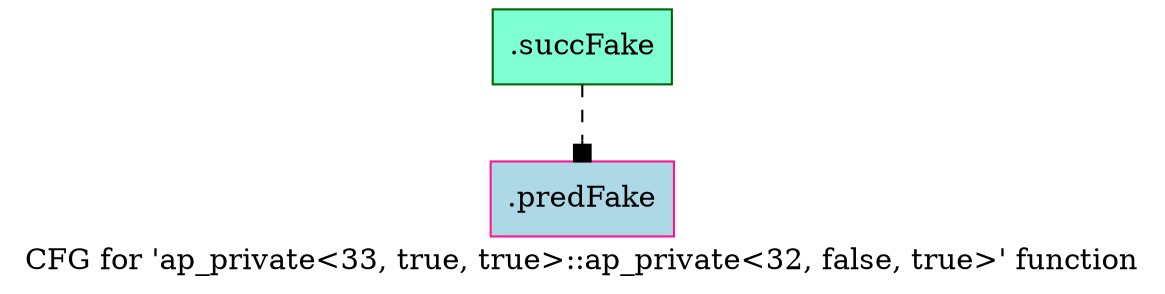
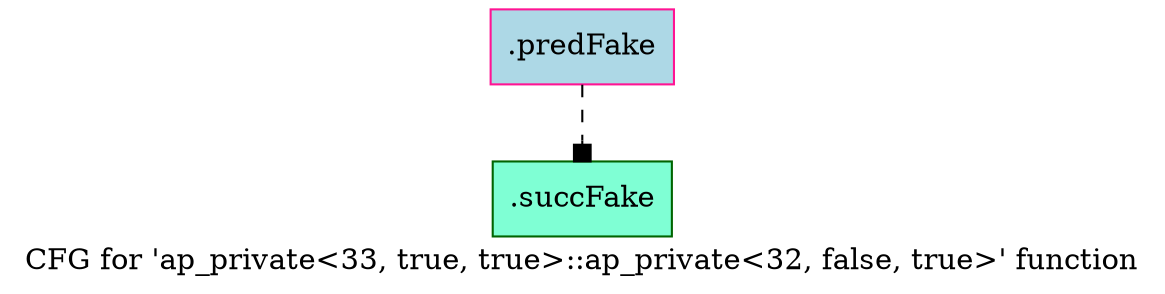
  digraph {
    label="CFG for 'ap_private\<33, true, true\>::ap_private\<32, false, true\>' function"
    node [shape=record style=filled]
    n1 [label="{.predFake}" fillcolor=lightblue color=deeppink]
    n2 [filename="/mnt/xilinx/Vitis_HLS/2021.2/include/etc/ap_private.h" label="{.succFake}" linenumber=1723 fillcolor=aquamarine color=darkgreen]
-   n2 -> n1 [execusionnum=180 filename="/mnt/xilinx/Vitis_HLS/2021.2/include/etc/ap_private.h" style=dashed arrowhead=box]
+   n1 -> n2 [execusionnum=180 filename="/mnt/xilinx/Vitis_HLS/2021.2/include/etc/ap_private.h" style=dashed arrowhead=box]
  }
